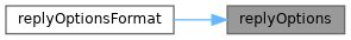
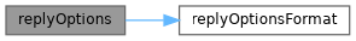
  digraph {
    rankdir=LR
    node [fontname=Helvetica fontsize=10 shape=box style=filled]
    n1 [color=gray40 fillcolor=grey60 fontcolor=black height=0.2 label=replyOptions width=0.4]
    n2 [color=grey40 fillcolor=white height=0.2 label=replyOptionsFormat width=0.4]
-   n2 -> n1 [color=steelblue1 fontname=Helvetica fontsize=10 labelfontname=Helvetica labelfontsize=10 style=solid]
+   n1 -> n2 [color=steelblue1 fontname=Helvetica fontsize=10 labelfontname=Helvetica labelfontsize=10 style=solid]
  }
